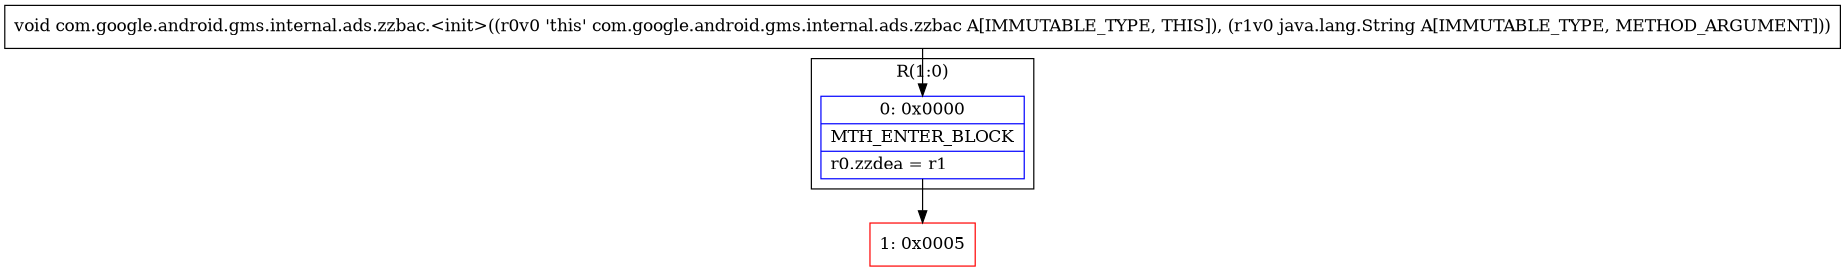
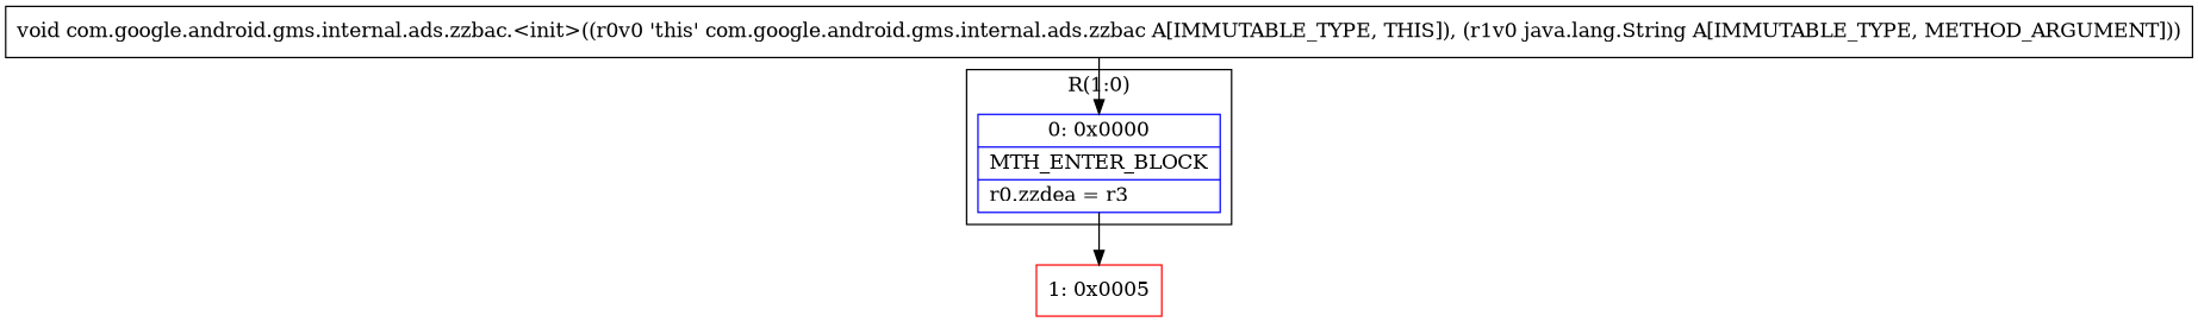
  digraph {
    node [shape=record]
-   n1 [color=blue label="{0\:\ 0x0000|MTH_ENTER_BLOCK\l|r0.zzdea = r1\l}"]
+   n1 [color=blue label="{0\:\ 0x0000|MTH_ENTER_BLOCK\l|r0.zzdea = r3\l}"]
    n2 [color=red label="{1\:\ 0x0005}"]
    n3 [label="{void com.google.android.gms.internal.ads.zzbac.\<init\>((r0v0 'this' com.google.android.gms.internal.ads.zzbac A[IMMUTABLE_TYPE, THIS]), (r1v0 java.lang.String A[IMMUTABLE_TYPE, METHOD_ARGUMENT])) }"]
    subgraph cluster_1 {
      label="R(1:0)"
      n1
    }
    n1 -> n2
    n3 -> n1
  }
